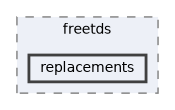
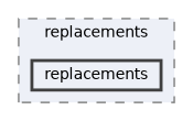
  digraph {
    compound=true
    n1 [color=grey25 fillcolor="#edf0f7" fontname=Helvetica fontsize=10 height=0.2 label=replacements shape=box style="filled,bold" width=0.4]
    subgraph cluster_1 {
      bgcolor="#edf0f7"
      fontname=Helvetica
      fontsize=10
-     label=freetds
+     label=replacements
      pencolor=grey50
      style="filled,dashed"
      n1
    }
  }
